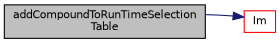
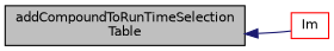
  digraph {
    rankdir=LR
    node [fontname=Helvetica fontsize=10 shape=record]
    n1 [color=black fillcolor=grey75 fontcolor=black height=0.2 label="addCompoundToRunTimeSelection\lTable" style=filled width=0.4]
    n2 [color=red height=0.2 label=Im width=0.4]
-   n2 -> n1 [color=midnightblue dir=back fontname=Helvetica fontsize=10 labelfontname=Helvetica labelfontsize=10 style=solid]
+   n1 -> n2 [color=midnightblue dir=back fontname=Helvetica fontsize=10 labelfontname=Helvetica labelfontsize=10 style=solid]
  }
